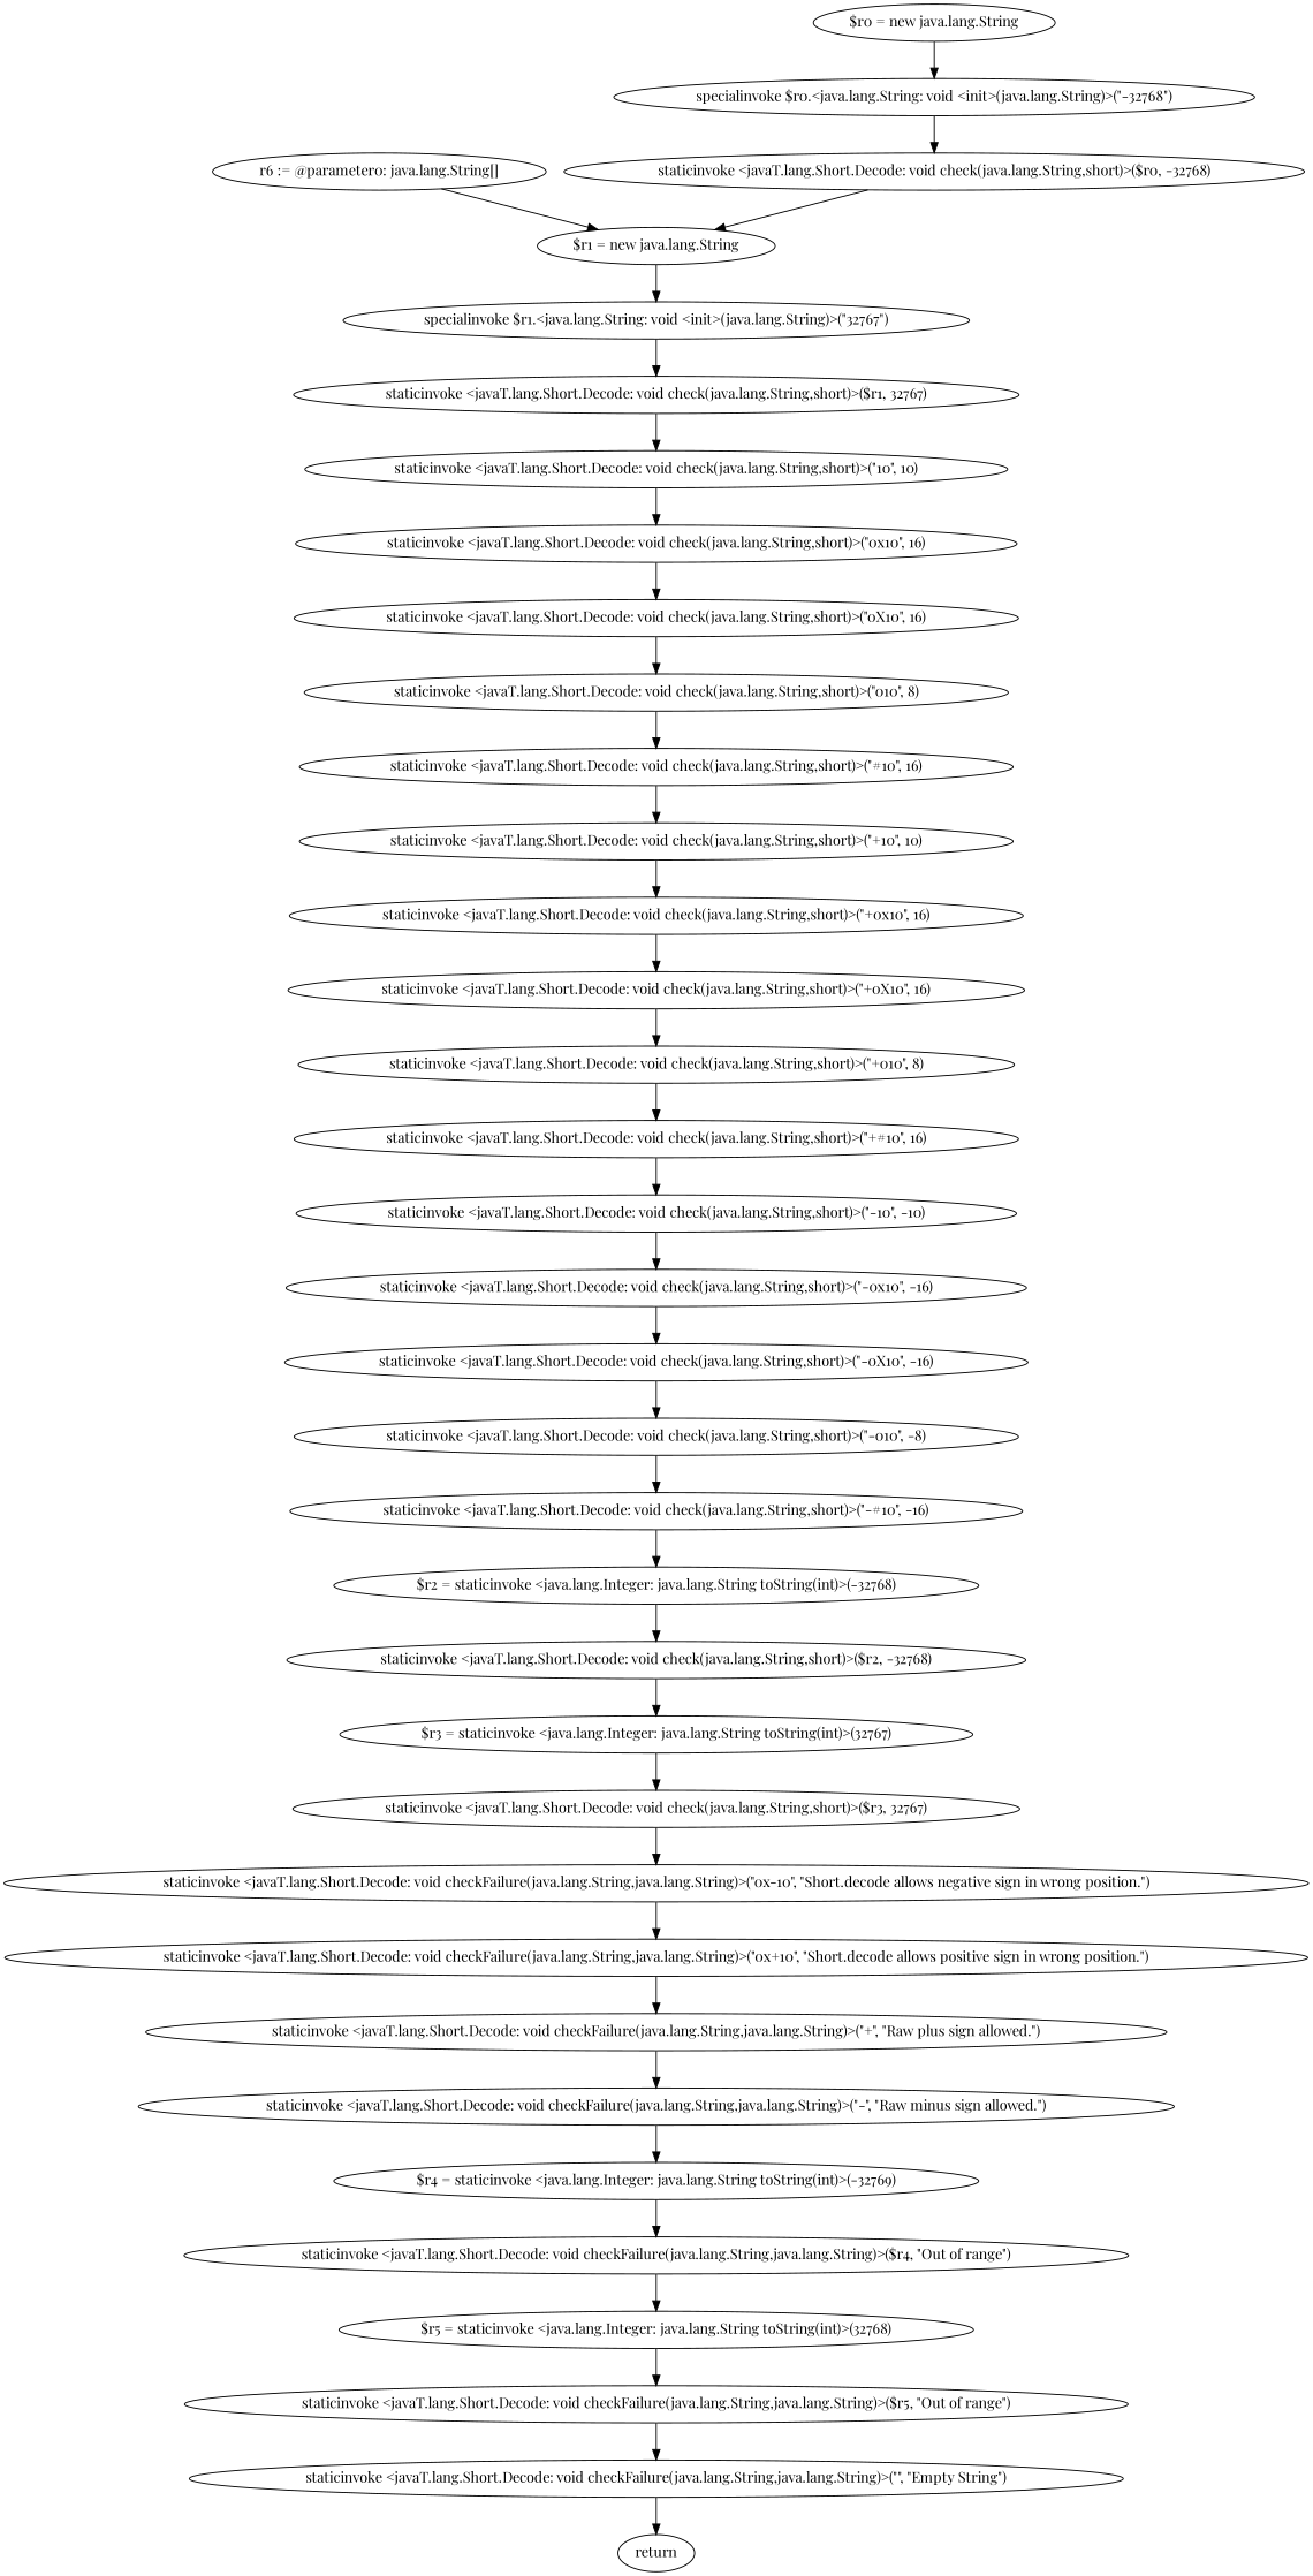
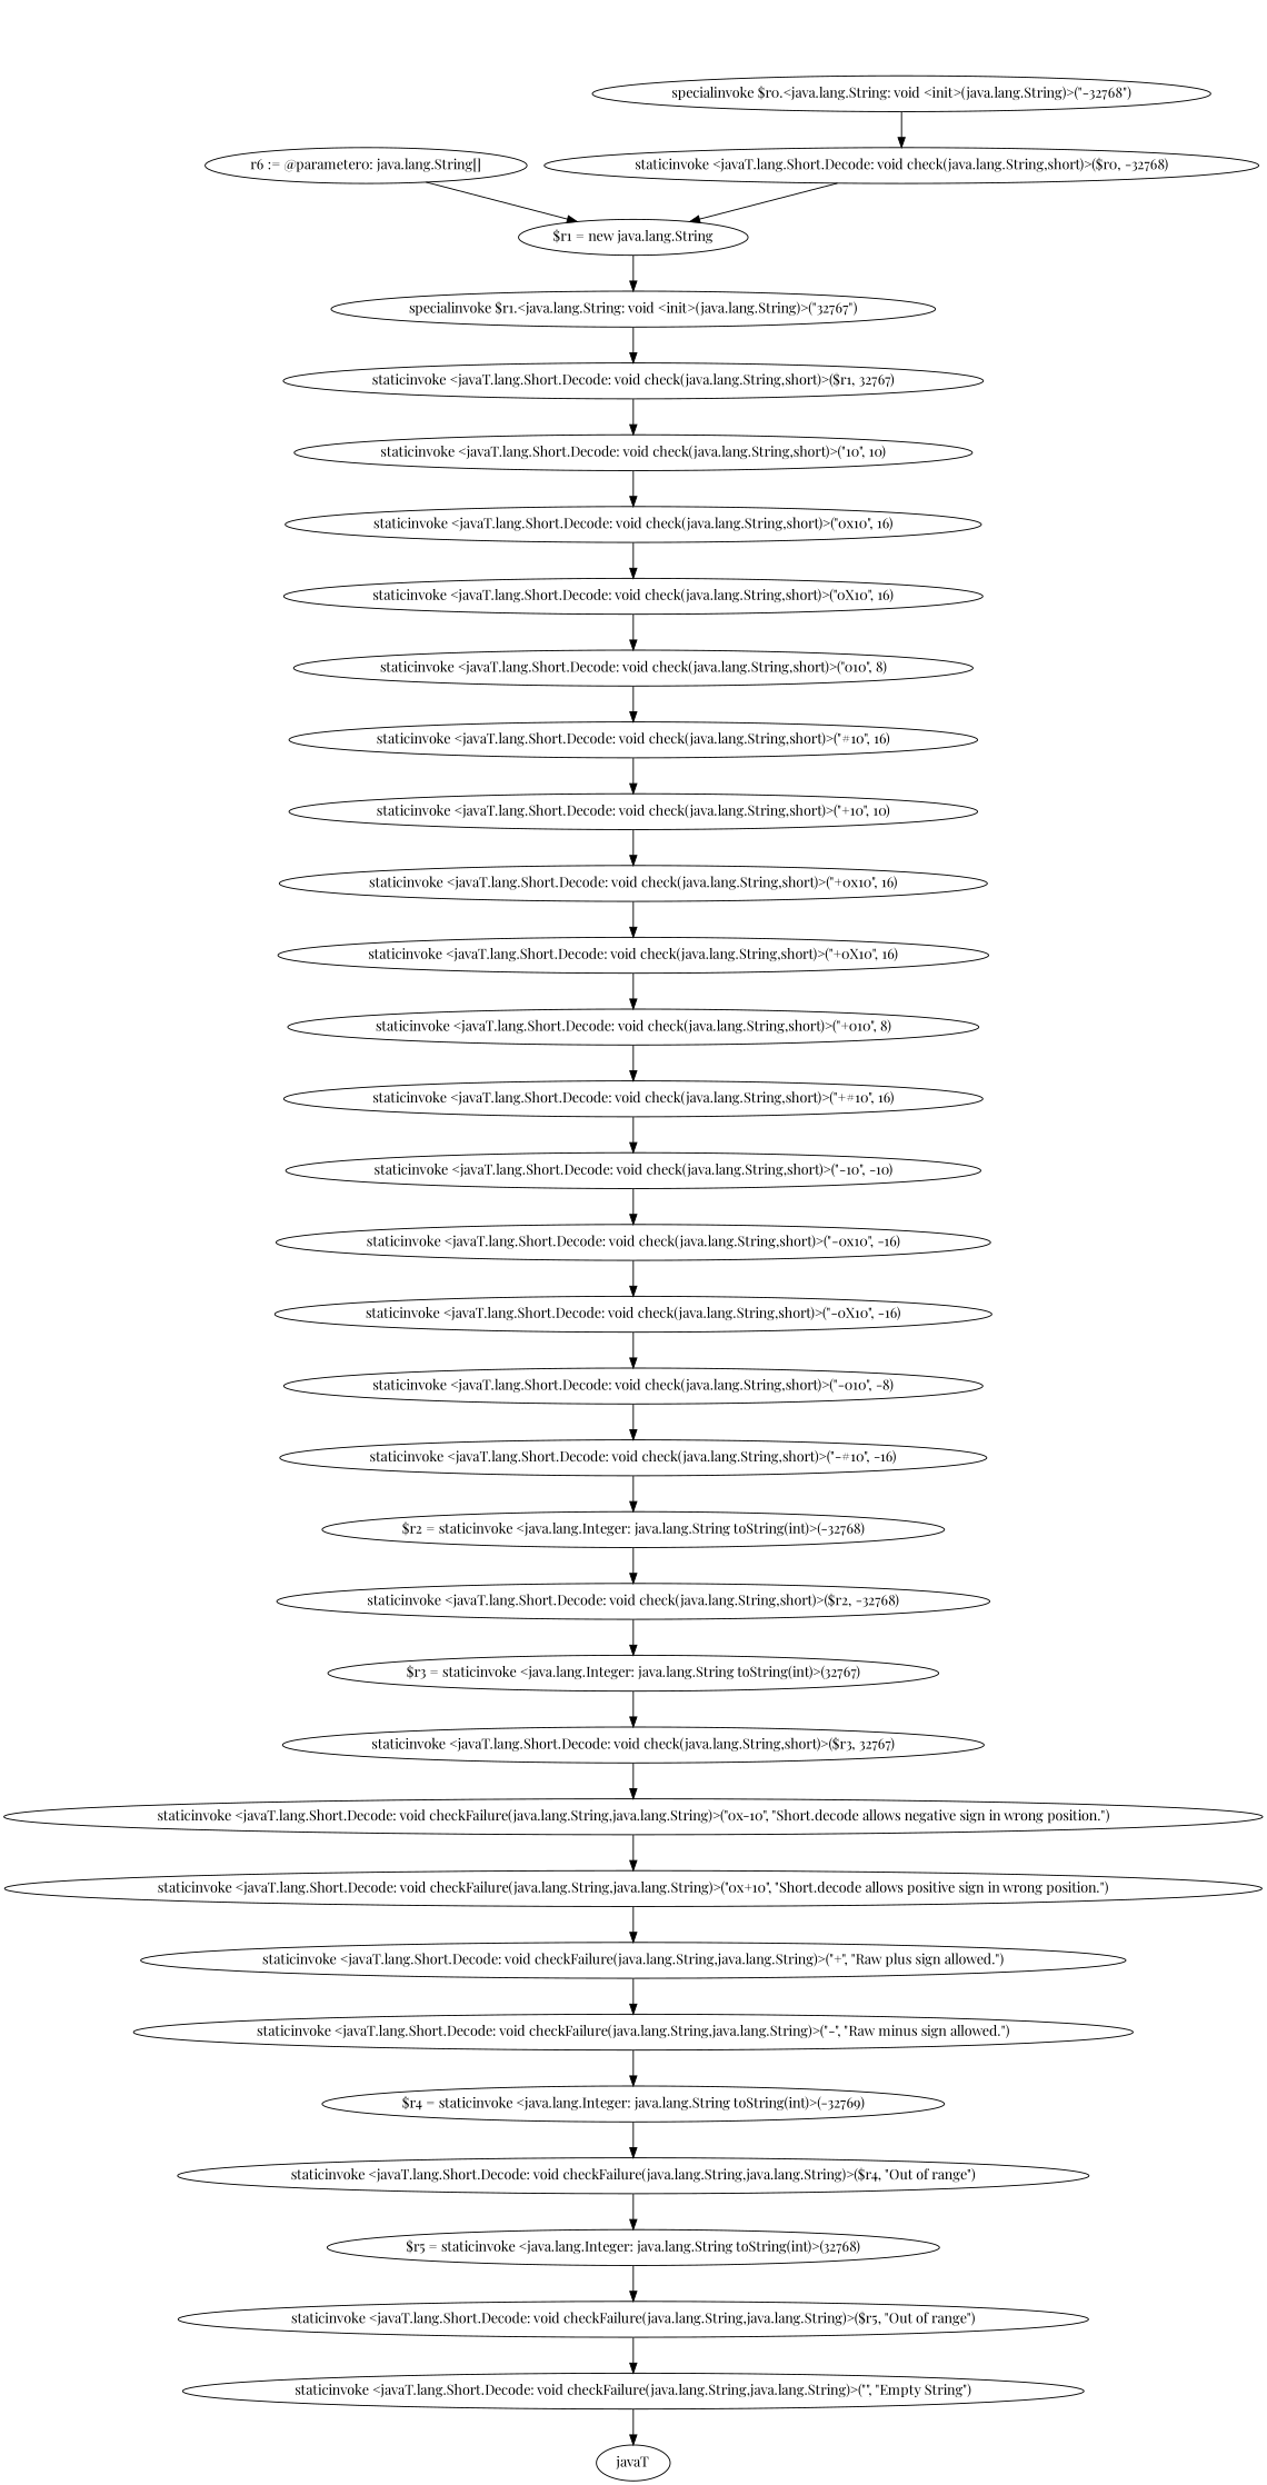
  digraph {
    fontname="Playfair Display"
    node [fontname="Playfair Display"]
    edge [fontname="Playfair Display"]
    "r6 := @parameter0: java.lang.String[]"
    "$r1 = new java.lang.String"
-   "$r0 = new java.lang.String"
    "specialinvoke $r0.<java.lang.String: void <init>(java.lang.String)>(\"-32768\")"
    "staticinvoke <javaT.lang.Short.Decode: void check(java.lang.String,short)>($r0, -32768)"
    "specialinvoke $r1.<java.lang.String: void <init>(java.lang.String)>(\"32767\")"
    "staticinvoke <javaT.lang.Short.Decode: void check(java.lang.String,short)>($r1, 32767)"
    "staticinvoke <javaT.lang.Short.Decode: void check(java.lang.String,short)>(\"10\", 10)"
    "staticinvoke <javaT.lang.Short.Decode: void check(java.lang.String,short)>(\"0x10\", 16)"
    "staticinvoke <javaT.lang.Short.Decode: void check(java.lang.String,short)>(\"0X10\", 16)"
    "staticinvoke <javaT.lang.Short.Decode: void check(java.lang.String,short)>(\"010\", 8)"
    "staticinvoke <javaT.lang.Short.Decode: void check(java.lang.String,short)>(\"#10\", 16)"
    "staticinvoke <javaT.lang.Short.Decode: void check(java.lang.String,short)>(\"+10\", 10)"
    "staticinvoke <javaT.lang.Short.Decode: void check(java.lang.String,short)>(\"+0x10\", 16)"
    "staticinvoke <javaT.lang.Short.Decode: void check(java.lang.String,short)>(\"+0X10\", 16)"
    "staticinvoke <javaT.lang.Short.Decode: void check(java.lang.String,short)>(\"+010\", 8)"
    "staticinvoke <javaT.lang.Short.Decode: void check(java.lang.String,short)>(\"+#10\", 16)"
    "staticinvoke <javaT.lang.Short.Decode: void check(java.lang.String,short)>(\"-10\", -10)"
    "staticinvoke <javaT.lang.Short.Decode: void check(java.lang.String,short)>(\"-0x10\", -16)"
    "staticinvoke <javaT.lang.Short.Decode: void check(java.lang.String,short)>(\"-0X10\", -16)"
    "staticinvoke <javaT.lang.Short.Decode: void check(java.lang.String,short)>(\"-010\", -8)"
    "staticinvoke <javaT.lang.Short.Decode: void check(java.lang.String,short)>(\"-#10\", -16)"
    "$r2 = staticinvoke <java.lang.Integer: java.lang.String toString(int)>(-32768)"
    "staticinvoke <javaT.lang.Short.Decode: void check(java.lang.String,short)>($r2, -32768)"
    "$r3 = staticinvoke <java.lang.Integer: java.lang.String toString(int)>(32767)"
    "staticinvoke <javaT.lang.Short.Decode: void check(java.lang.String,short)>($r3, 32767)"
    "staticinvoke <javaT.lang.Short.Decode: void checkFailure(java.lang.String,java.lang.String)>(\"0x-10\", \"Short.decode allows negative sign in wrong position.\")"
    "staticinvoke <javaT.lang.Short.Decode: void checkFailure(java.lang.String,java.lang.String)>(\"0x+10\", \"Short.decode allows positive sign in wrong position.\")"
    "staticinvoke <javaT.lang.Short.Decode: void checkFailure(java.lang.String,java.lang.String)>(\"+\", \"Raw plus sign allowed.\")"
    "staticinvoke <javaT.lang.Short.Decode: void checkFailure(java.lang.String,java.lang.String)>(\"-\", \"Raw minus sign allowed.\")"
    "$r4 = staticinvoke <java.lang.Integer: java.lang.String toString(int)>(-32769)"
    "staticinvoke <javaT.lang.Short.Decode: void checkFailure(java.lang.String,java.lang.String)>($r4, \"Out of range\")"
    "$r5 = staticinvoke <java.lang.Integer: java.lang.String toString(int)>(32768)"
    "staticinvoke <javaT.lang.Short.Decode: void checkFailure(java.lang.String,java.lang.String)>($r5, \"Out of range\")"
    "staticinvoke <javaT.lang.Short.Decode: void checkFailure(java.lang.String,java.lang.String)>(\"\", \"Empty String\")"
-   return
+   return [label=javaT]
    "r6 := @parameter0: java.lang.String[]" -> "$r1 = new java.lang.String"
    "$r1 = new java.lang.String" -> "specialinvoke $r1.<java.lang.String: void <init>(java.lang.String)>(\"32767\")"
-   "$r0 = new java.lang.String" -> "specialinvoke $r0.<java.lang.String: void <init>(java.lang.String)>(\"-32768\")"
    "specialinvoke $r0.<java.lang.String: void <init>(java.lang.String)>(\"-32768\")" -> "staticinvoke <javaT.lang.Short.Decode: void check(java.lang.String,short)>($r0, -32768)"
    "staticinvoke <javaT.lang.Short.Decode: void check(java.lang.String,short)>($r0, -32768)" -> "$r1 = new java.lang.String"
    "specialinvoke $r1.<java.lang.String: void <init>(java.lang.String)>(\"32767\")" -> "staticinvoke <javaT.lang.Short.Decode: void check(java.lang.String,short)>($r1, 32767)"
    "staticinvoke <javaT.lang.Short.Decode: void check(java.lang.String,short)>($r1, 32767)" -> "staticinvoke <javaT.lang.Short.Decode: void check(java.lang.String,short)>(\"10\", 10)"
    "staticinvoke <javaT.lang.Short.Decode: void check(java.lang.String,short)>(\"10\", 10)" -> "staticinvoke <javaT.lang.Short.Decode: void check(java.lang.String,short)>(\"0x10\", 16)"
    "staticinvoke <javaT.lang.Short.Decode: void check(java.lang.String,short)>(\"0x10\", 16)" -> "staticinvoke <javaT.lang.Short.Decode: void check(java.lang.String,short)>(\"0X10\", 16)"
    "staticinvoke <javaT.lang.Short.Decode: void check(java.lang.String,short)>(\"0X10\", 16)" -> "staticinvoke <javaT.lang.Short.Decode: void check(java.lang.String,short)>(\"010\", 8)"
    "staticinvoke <javaT.lang.Short.Decode: void check(java.lang.String,short)>(\"010\", 8)" -> "staticinvoke <javaT.lang.Short.Decode: void check(java.lang.String,short)>(\"#10\", 16)"
    "staticinvoke <javaT.lang.Short.Decode: void check(java.lang.String,short)>(\"#10\", 16)" -> "staticinvoke <javaT.lang.Short.Decode: void check(java.lang.String,short)>(\"+10\", 10)"
    "staticinvoke <javaT.lang.Short.Decode: void check(java.lang.String,short)>(\"+10\", 10)" -> "staticinvoke <javaT.lang.Short.Decode: void check(java.lang.String,short)>(\"+0x10\", 16)"
    "staticinvoke <javaT.lang.Short.Decode: void check(java.lang.String,short)>(\"+0x10\", 16)" -> "staticinvoke <javaT.lang.Short.Decode: void check(java.lang.String,short)>(\"+0X10\", 16)"
    "staticinvoke <javaT.lang.Short.Decode: void check(java.lang.String,short)>(\"+0X10\", 16)" -> "staticinvoke <javaT.lang.Short.Decode: void check(java.lang.String,short)>(\"+010\", 8)"
    "staticinvoke <javaT.lang.Short.Decode: void check(java.lang.String,short)>(\"+010\", 8)" -> "staticinvoke <javaT.lang.Short.Decode: void check(java.lang.String,short)>(\"+#10\", 16)"
    "staticinvoke <javaT.lang.Short.Decode: void check(java.lang.String,short)>(\"+#10\", 16)" -> "staticinvoke <javaT.lang.Short.Decode: void check(java.lang.String,short)>(\"-10\", -10)"
    "staticinvoke <javaT.lang.Short.Decode: void check(java.lang.String,short)>(\"-10\", -10)" -> "staticinvoke <javaT.lang.Short.Decode: void check(java.lang.String,short)>(\"-0x10\", -16)"
    "staticinvoke <javaT.lang.Short.Decode: void check(java.lang.String,short)>(\"-0x10\", -16)" -> "staticinvoke <javaT.lang.Short.Decode: void check(java.lang.String,short)>(\"-0X10\", -16)"
    "staticinvoke <javaT.lang.Short.Decode: void check(java.lang.String,short)>(\"-0X10\", -16)" -> "staticinvoke <javaT.lang.Short.Decode: void check(java.lang.String,short)>(\"-010\", -8)"
    "staticinvoke <javaT.lang.Short.Decode: void check(java.lang.String,short)>(\"-010\", -8)" -> "staticinvoke <javaT.lang.Short.Decode: void check(java.lang.String,short)>(\"-#10\", -16)"
    "staticinvoke <javaT.lang.Short.Decode: void check(java.lang.String,short)>(\"-#10\", -16)" -> "$r2 = staticinvoke <java.lang.Integer: java.lang.String toString(int)>(-32768)"
    "$r2 = staticinvoke <java.lang.Integer: java.lang.String toString(int)>(-32768)" -> "staticinvoke <javaT.lang.Short.Decode: void check(java.lang.String,short)>($r2, -32768)"
    "staticinvoke <javaT.lang.Short.Decode: void check(java.lang.String,short)>($r2, -32768)" -> "$r3 = staticinvoke <java.lang.Integer: java.lang.String toString(int)>(32767)"
    "$r3 = staticinvoke <java.lang.Integer: java.lang.String toString(int)>(32767)" -> "staticinvoke <javaT.lang.Short.Decode: void check(java.lang.String,short)>($r3, 32767)"
    "staticinvoke <javaT.lang.Short.Decode: void check(java.lang.String,short)>($r3, 32767)" -> "staticinvoke <javaT.lang.Short.Decode: void checkFailure(java.lang.String,java.lang.String)>(\"0x-10\", \"Short.decode allows negative sign in wrong position.\")"
    "staticinvoke <javaT.lang.Short.Decode: void checkFailure(java.lang.String,java.lang.String)>(\"0x-10\", \"Short.decode allows negative sign in wrong position.\")" -> "staticinvoke <javaT.lang.Short.Decode: void checkFailure(java.lang.String,java.lang.String)>(\"0x+10\", \"Short.decode allows positive sign in wrong position.\")"
    "staticinvoke <javaT.lang.Short.Decode: void checkFailure(java.lang.String,java.lang.String)>(\"0x+10\", \"Short.decode allows positive sign in wrong position.\")" -> "staticinvoke <javaT.lang.Short.Decode: void checkFailure(java.lang.String,java.lang.String)>(\"+\", \"Raw plus sign allowed.\")"
    "staticinvoke <javaT.lang.Short.Decode: void checkFailure(java.lang.String,java.lang.String)>(\"+\", \"Raw plus sign allowed.\")" -> "staticinvoke <javaT.lang.Short.Decode: void checkFailure(java.lang.String,java.lang.String)>(\"-\", \"Raw minus sign allowed.\")"
    "staticinvoke <javaT.lang.Short.Decode: void checkFailure(java.lang.String,java.lang.String)>(\"-\", \"Raw minus sign allowed.\")" -> "$r4 = staticinvoke <java.lang.Integer: java.lang.String toString(int)>(-32769)"
    "$r4 = staticinvoke <java.lang.Integer: java.lang.String toString(int)>(-32769)" -> "staticinvoke <javaT.lang.Short.Decode: void checkFailure(java.lang.String,java.lang.String)>($r4, \"Out of range\")"
    "staticinvoke <javaT.lang.Short.Decode: void checkFailure(java.lang.String,java.lang.String)>($r4, \"Out of range\")" -> "$r5 = staticinvoke <java.lang.Integer: java.lang.String toString(int)>(32768)"
    "$r5 = staticinvoke <java.lang.Integer: java.lang.String toString(int)>(32768)" -> "staticinvoke <javaT.lang.Short.Decode: void checkFailure(java.lang.String,java.lang.String)>($r5, \"Out of range\")"
    "staticinvoke <javaT.lang.Short.Decode: void checkFailure(java.lang.String,java.lang.String)>($r5, \"Out of range\")" -> "staticinvoke <javaT.lang.Short.Decode: void checkFailure(java.lang.String,java.lang.String)>(\"\", \"Empty String\")"
    "staticinvoke <javaT.lang.Short.Decode: void checkFailure(java.lang.String,java.lang.String)>(\"\", \"Empty String\")" -> return
  }
